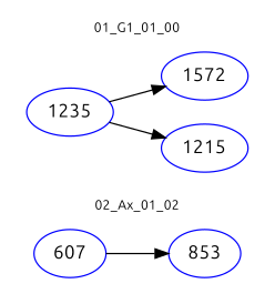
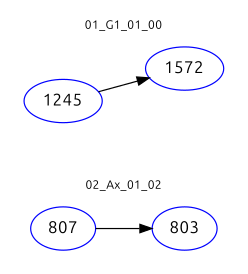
  digraph {
    fontname=Ubuntu
    rankdir=LR
    node [color=blue fontname=Ubuntu]
    edge [color=black fontname=Ubuntu]
-   n1 [label=607]
-   n2 [label=853]
-   n3 [label=1235]
-   n4 [label=1215]
+   n1 [label=807]
+   n2 [label=803]
+   n3 [label=1245]
    n5 [label=1572]
    subgraph cluster_1 {
      color=white
      fontsize=10
      label="02_Ax_01_02"
      n1
      n2
    }
    subgraph cluster_2 {
      color=white
      fontsize=10
      label="01_G1_01_00"
      n3
-     n4
      n5
    }
    n1 -> n2
-   n3 -> n4
    n3 -> n5
  }
